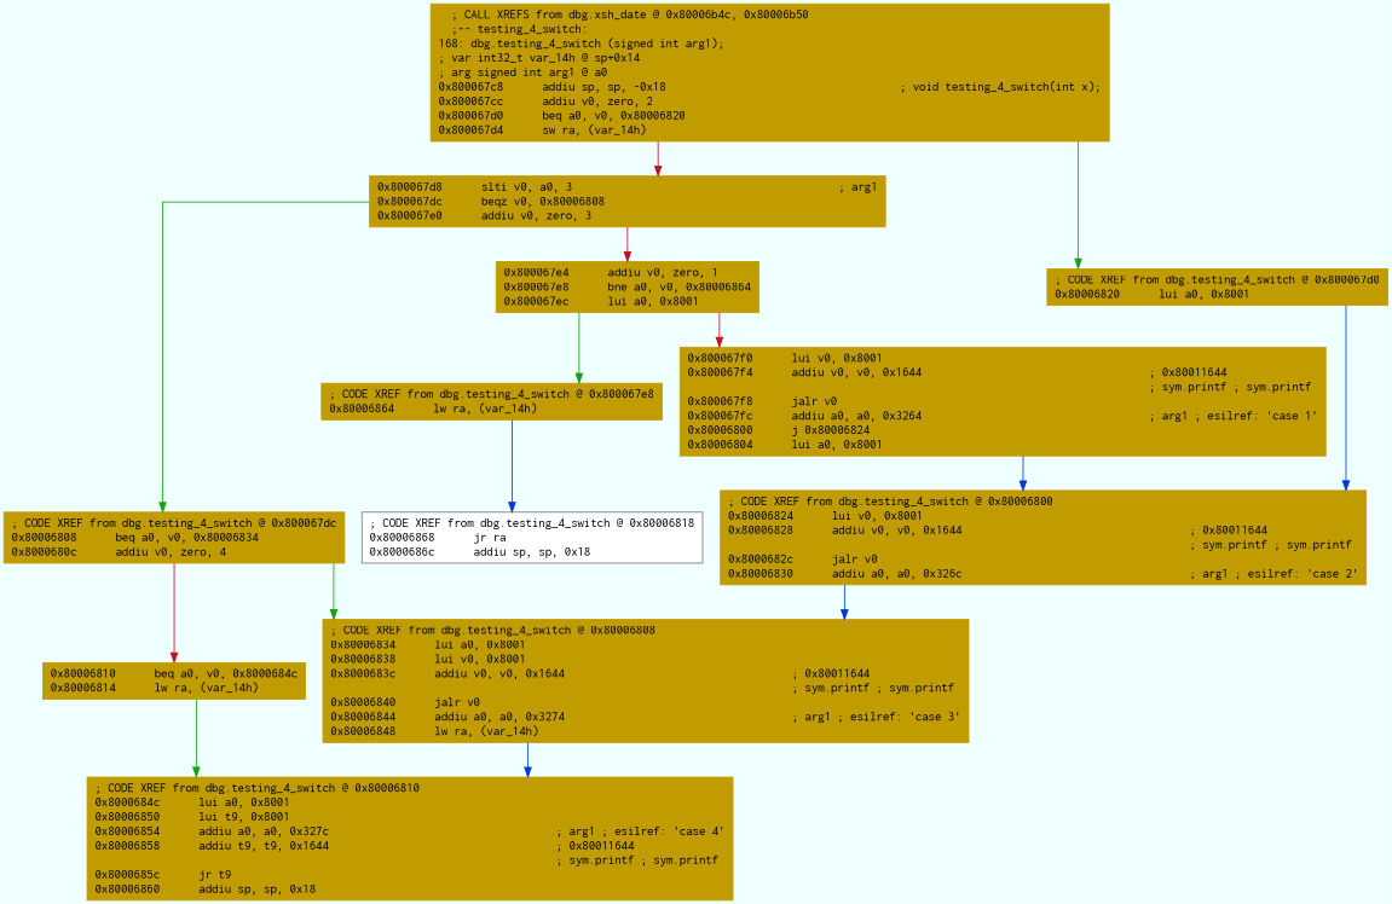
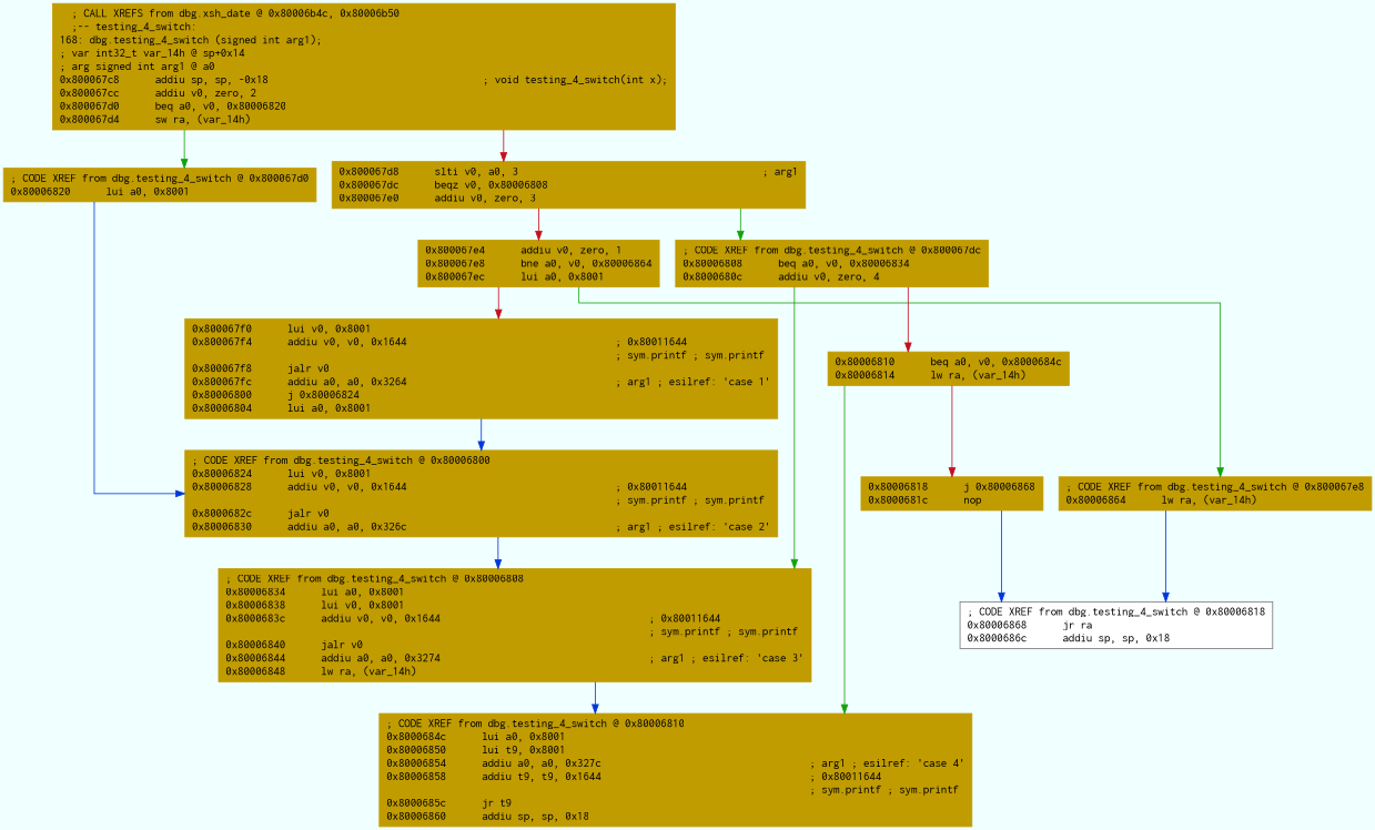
  digraph {
    bgcolor=azure
    fontname=Courier
    fontsize=8
    splines=ortho
    node [color="#c19c00" fillcolor="#c19c00" fontname=Courier shape=box style=filled]
    edge [arrowhead=normal color="#0037da"]
    n1 [label="  ; CALL XREFS from dbg.xsh_date @ 0x80006b4c, 0x80006b50\l  ;-- testing_4_switch:\l168: dbg.testing_4_switch (signed int arg1);\l; var int32_t var_14h @ sp+0x14\l; arg signed int arg1 @ a0\l0x800067c8      addiu sp, sp, -0x18                                    ; void testing_4_switch(int x);\l0x800067cc      addiu v0, zero, 2\l0x800067d0      beq a0, v0, 0x80006820\l0x800067d4      sw ra, (var_14h)\l"]
    n2 [label="0x800067d8      slti v0, a0, 3                                         ; arg1\l0x800067dc      beqz v0, 0x80006808\l0x800067e0      addiu v0, zero, 3\l"]
    n3 [label="; CODE XREF from dbg.testing_4_switch @ 0x800067d0\l0x80006820      lui a0, 0x8001\l"]
    n4 [label="0x800067e4      addiu v0, zero, 1\l0x800067e8      bne a0, v0, 0x80006864\l0x800067ec      lui a0, 0x8001\l"]
    n5 [label="; CODE XREF from dbg.testing_4_switch @ 0x800067dc\l0x80006808      beq a0, v0, 0x80006834\l0x8000680c      addiu v0, zero, 4\l"]
    n6 [label="0x800067f0      lui v0, 0x8001\l0x800067f4      addiu v0, v0, 0x1644                                   ; 0x80011644\l                                                                       ; sym.printf ; sym.printf\l0x800067f8      jalr v0\l0x800067fc      addiu a0, a0, 0x3264                                   ; arg1 ; esilref: 'case 1'\l0x80006800      j 0x80006824\l0x80006804      lui a0, 0x8001\l"]
    n7 [label="; CODE XREF from dbg.testing_4_switch @ 0x800067e8\l0x80006864      lw ra, (var_14h)\l"]
    n8 [label="; CODE XREF from dbg.testing_4_switch @ 0x80006800\l0x80006824      lui v0, 0x8001\l0x80006828      addiu v0, v0, 0x1644                                   ; 0x80011644\l                                                                       ; sym.printf ; sym.printf\l0x8000682c      jalr v0\l0x80006830      addiu a0, a0, 0x326c                                   ; arg1 ; esilref: 'case 2'\l"]
    n9 [label="0x80006810      beq a0, v0, 0x8000684c\l0x80006814      lw ra, (var_14h)\l"]
    n10 [label="; CODE XREF from dbg.testing_4_switch @ 0x80006808\l0x80006834      lui a0, 0x8001\l0x80006838      lui v0, 0x8001\l0x8000683c      addiu v0, v0, 0x1644                                   ; 0x80011644\l                                                                       ; sym.printf ; sym.printf\l0x80006840      jalr v0\l0x80006844      addiu a0, a0, 0x3274                                   ; arg1 ; esilref: 'case 3'\l0x80006848      lw ra, (var_14h)\l"]
+   n11 [label="0x80006818      j 0x80006868\l0x8000681c      nop\l"]
    n12 [label="; CODE XREF from dbg.testing_4_switch @ 0x80006810\l0x8000684c      lui a0, 0x8001\l0x80006850      lui t9, 0x8001\l0x80006854      addiu a0, a0, 0x327c                                   ; arg1 ; esilref: 'case 4'\l0x80006858      addiu t9, t9, 0x1644                                   ; 0x80011644\l                                                                       ; sym.printf ; sym.printf\l0x8000685c      jr t9\l0x80006860      addiu sp, sp, 0x18\l"]
    n13 [color="#767676" fillcolor=white label="; CODE XREF from dbg.testing_4_switch @ 0x80006818\l0x80006868      jr ra\l0x8000686c      addiu sp, sp, 0x18\l"]
    n1 -> n2 [color="#c50f1f"]
    n1 -> n3 [color="#13a10e"]
    n2 -> n4 [color="#c50f1f"]
    n2 -> n5 [color="#13a10e"]
    n3 -> n8
    n4 -> n6 [color="#c50f1f"]
    n4 -> n7 [color="#13a10e"]
    n5 -> n9 [color="#c50f1f"]
    n5 -> n10 [color="#13a10e"]
    n6 -> n8
    n7 -> n13
    n8 -> n10
+   n9 -> n11 [color="#c50f1f"]
    n9 -> n12 [color="#13a10e"]
    n10 -> n12
+   n11 -> n13
  }
